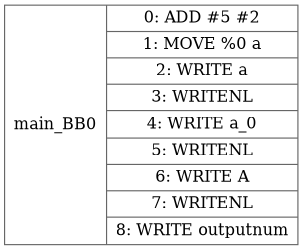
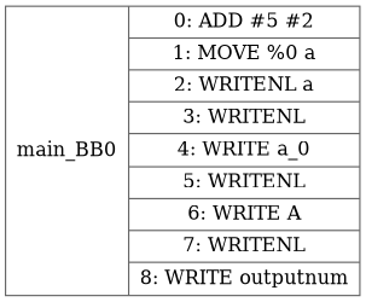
  digraph {
-   n1 [label="<b>main_BB0| {0: ADD #5 #2|1: MOVE %0 a|2: WRITE a|3: WRITENL |4: WRITE a_0|5: WRITENL |6: WRITE A|7: WRITENL |8: WRITE outputnum}" shape=record color=gray40]
+   n1 [label="<b>main_BB0| {0: ADD #5 #2|1: MOVE %0 a|2: WRITENL a|3: WRITENL |4: WRITE a_0|5: WRITENL |6: WRITE A|7: WRITENL |8: WRITE outputnum}" shape=record color=gray40]
  }
